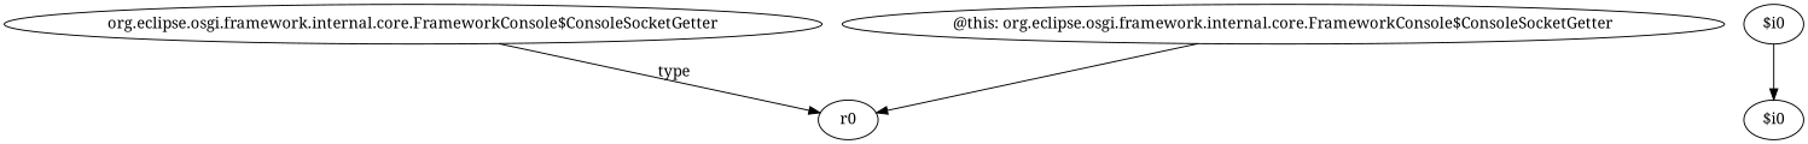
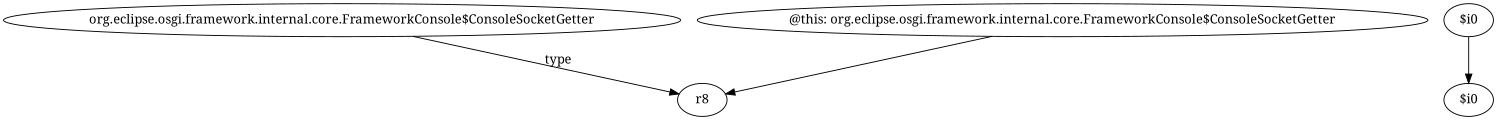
  digraph {
    fontname="Noto Serif"
    node [fontname="Noto Serif"]
    edge [fontname="Noto Serif"]
    n1 [label="org.eclipse.osgi.framework.internal.core.FrameworkConsole$ConsoleSocketGetter"]
-   n2 [label=r0]
+   n2 [label=r8]
    n3 [label="$i0"]
    n4 [label="$i0"]
    n5 [label="@this: org.eclipse.osgi.framework.internal.core.FrameworkConsole$ConsoleSocketGetter"]
    n1 -> n2 [label=type]
    n3 -> n4
    n5 -> n2
  }
